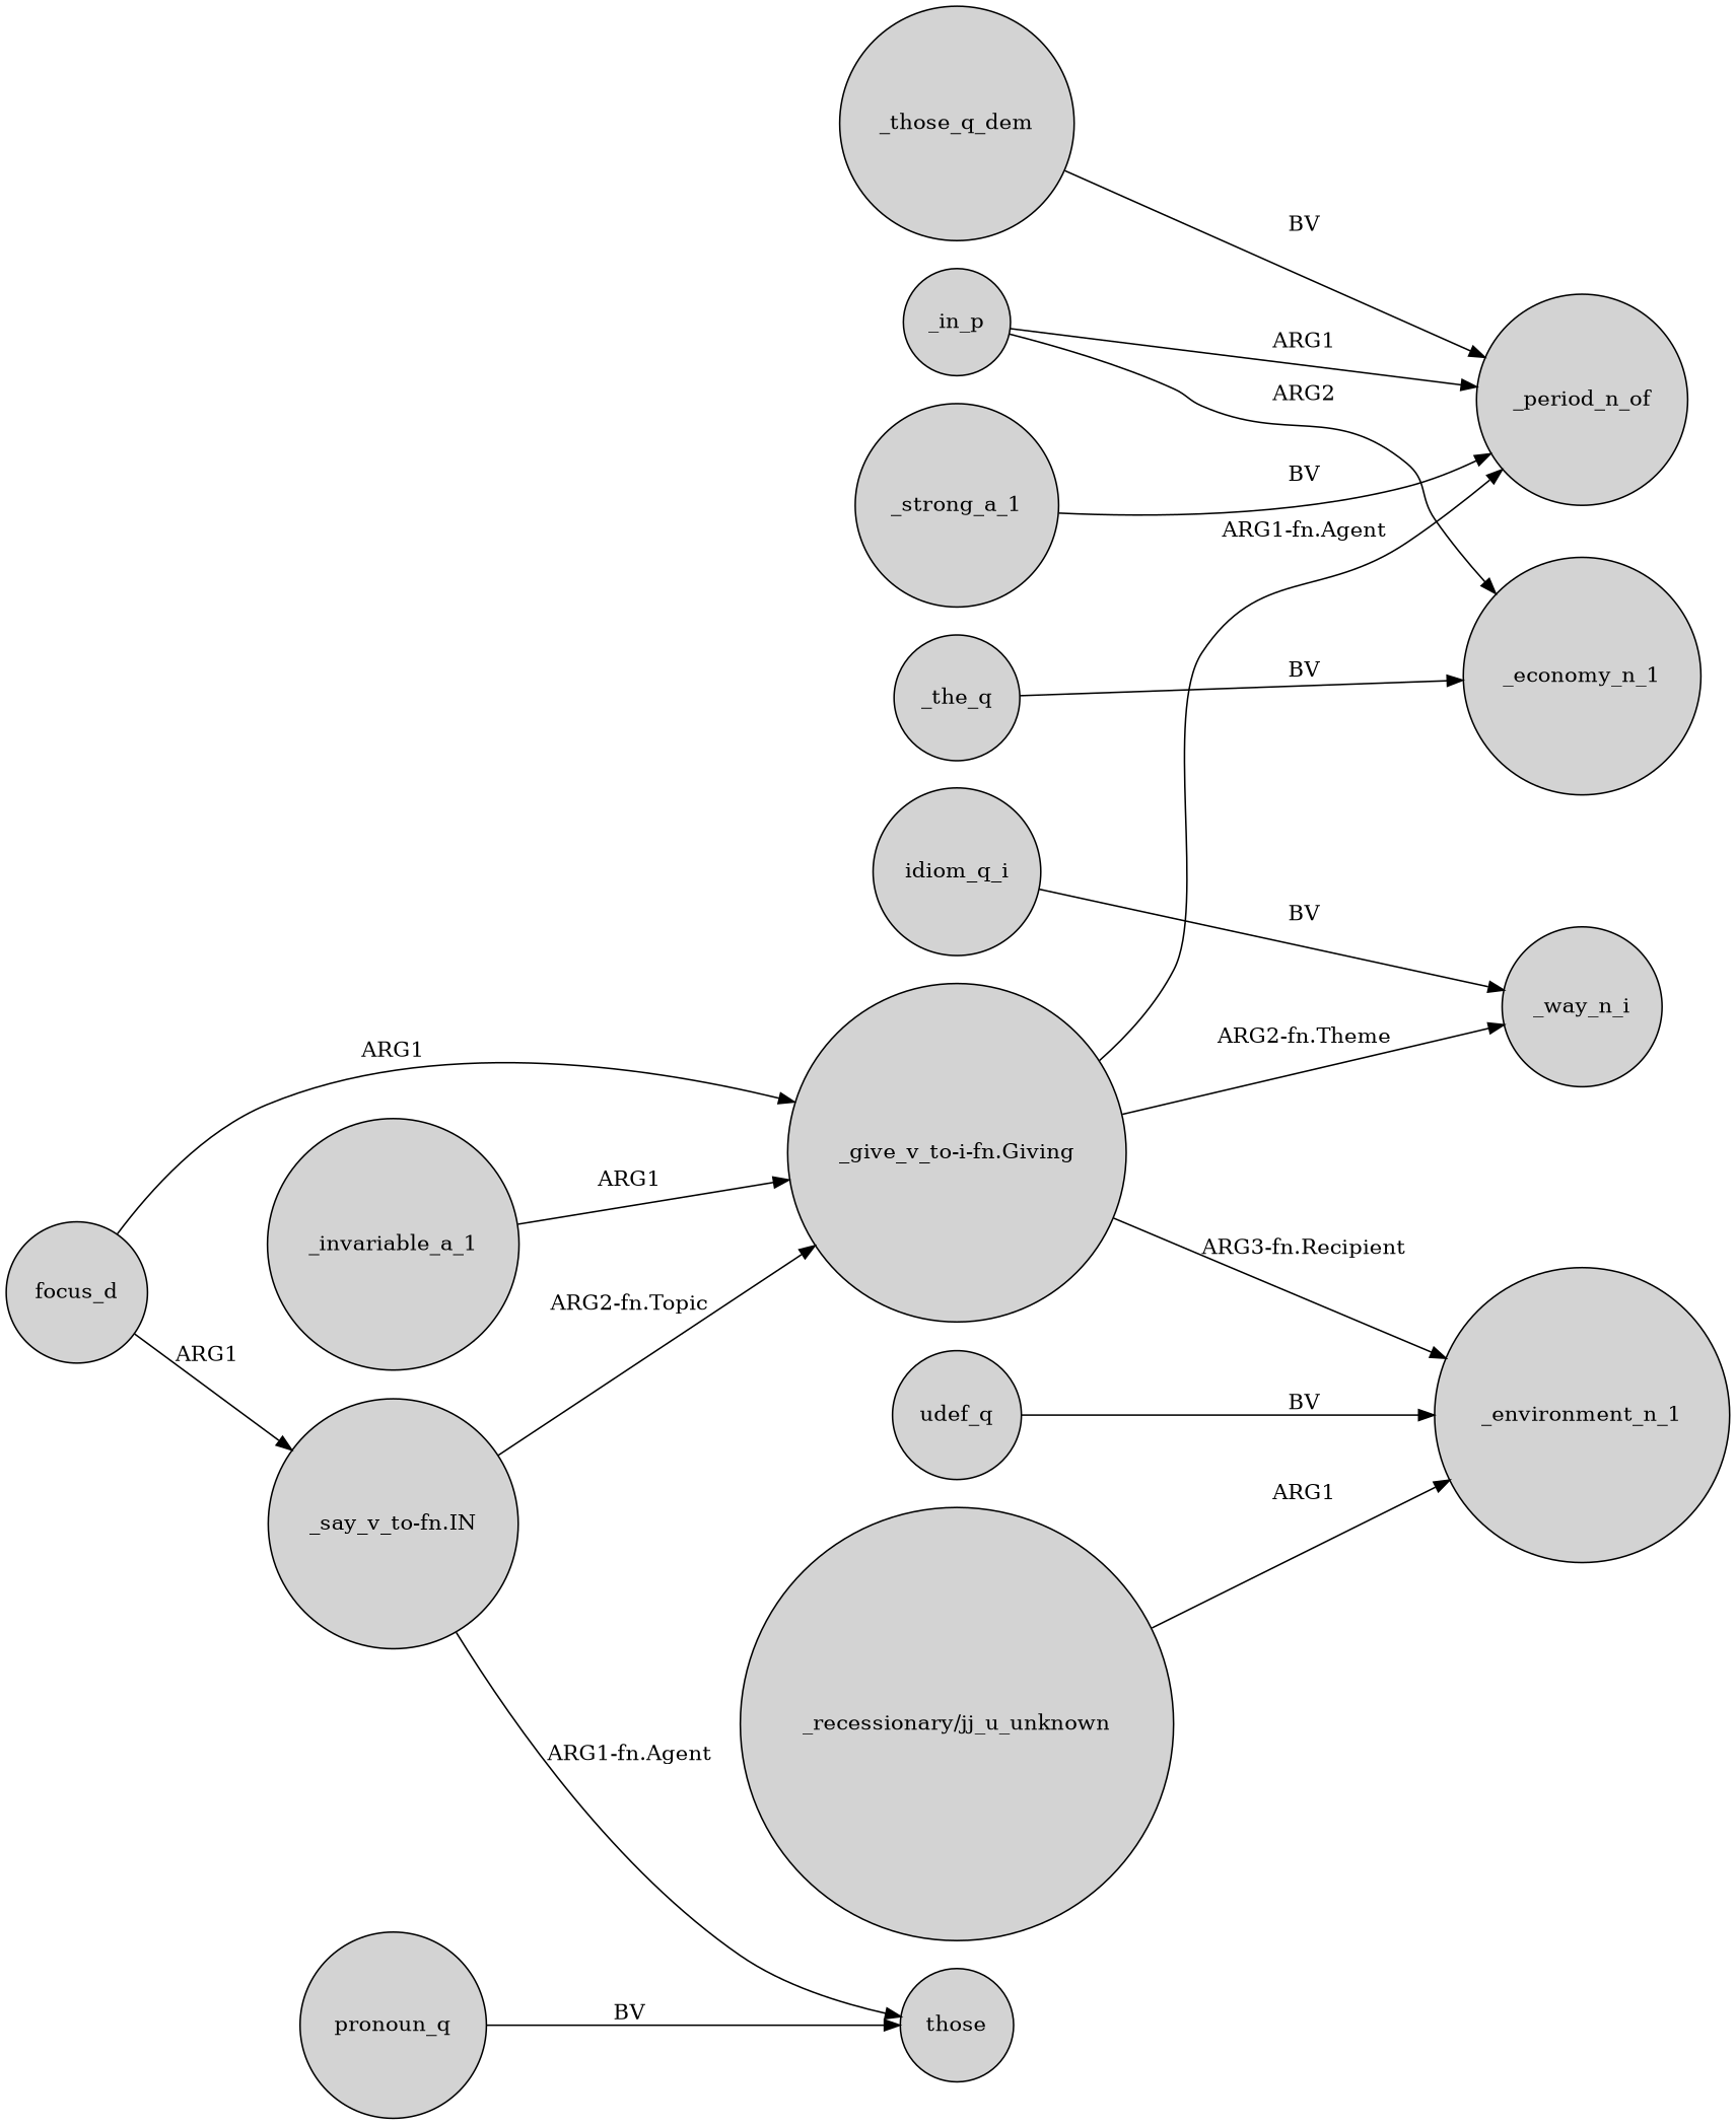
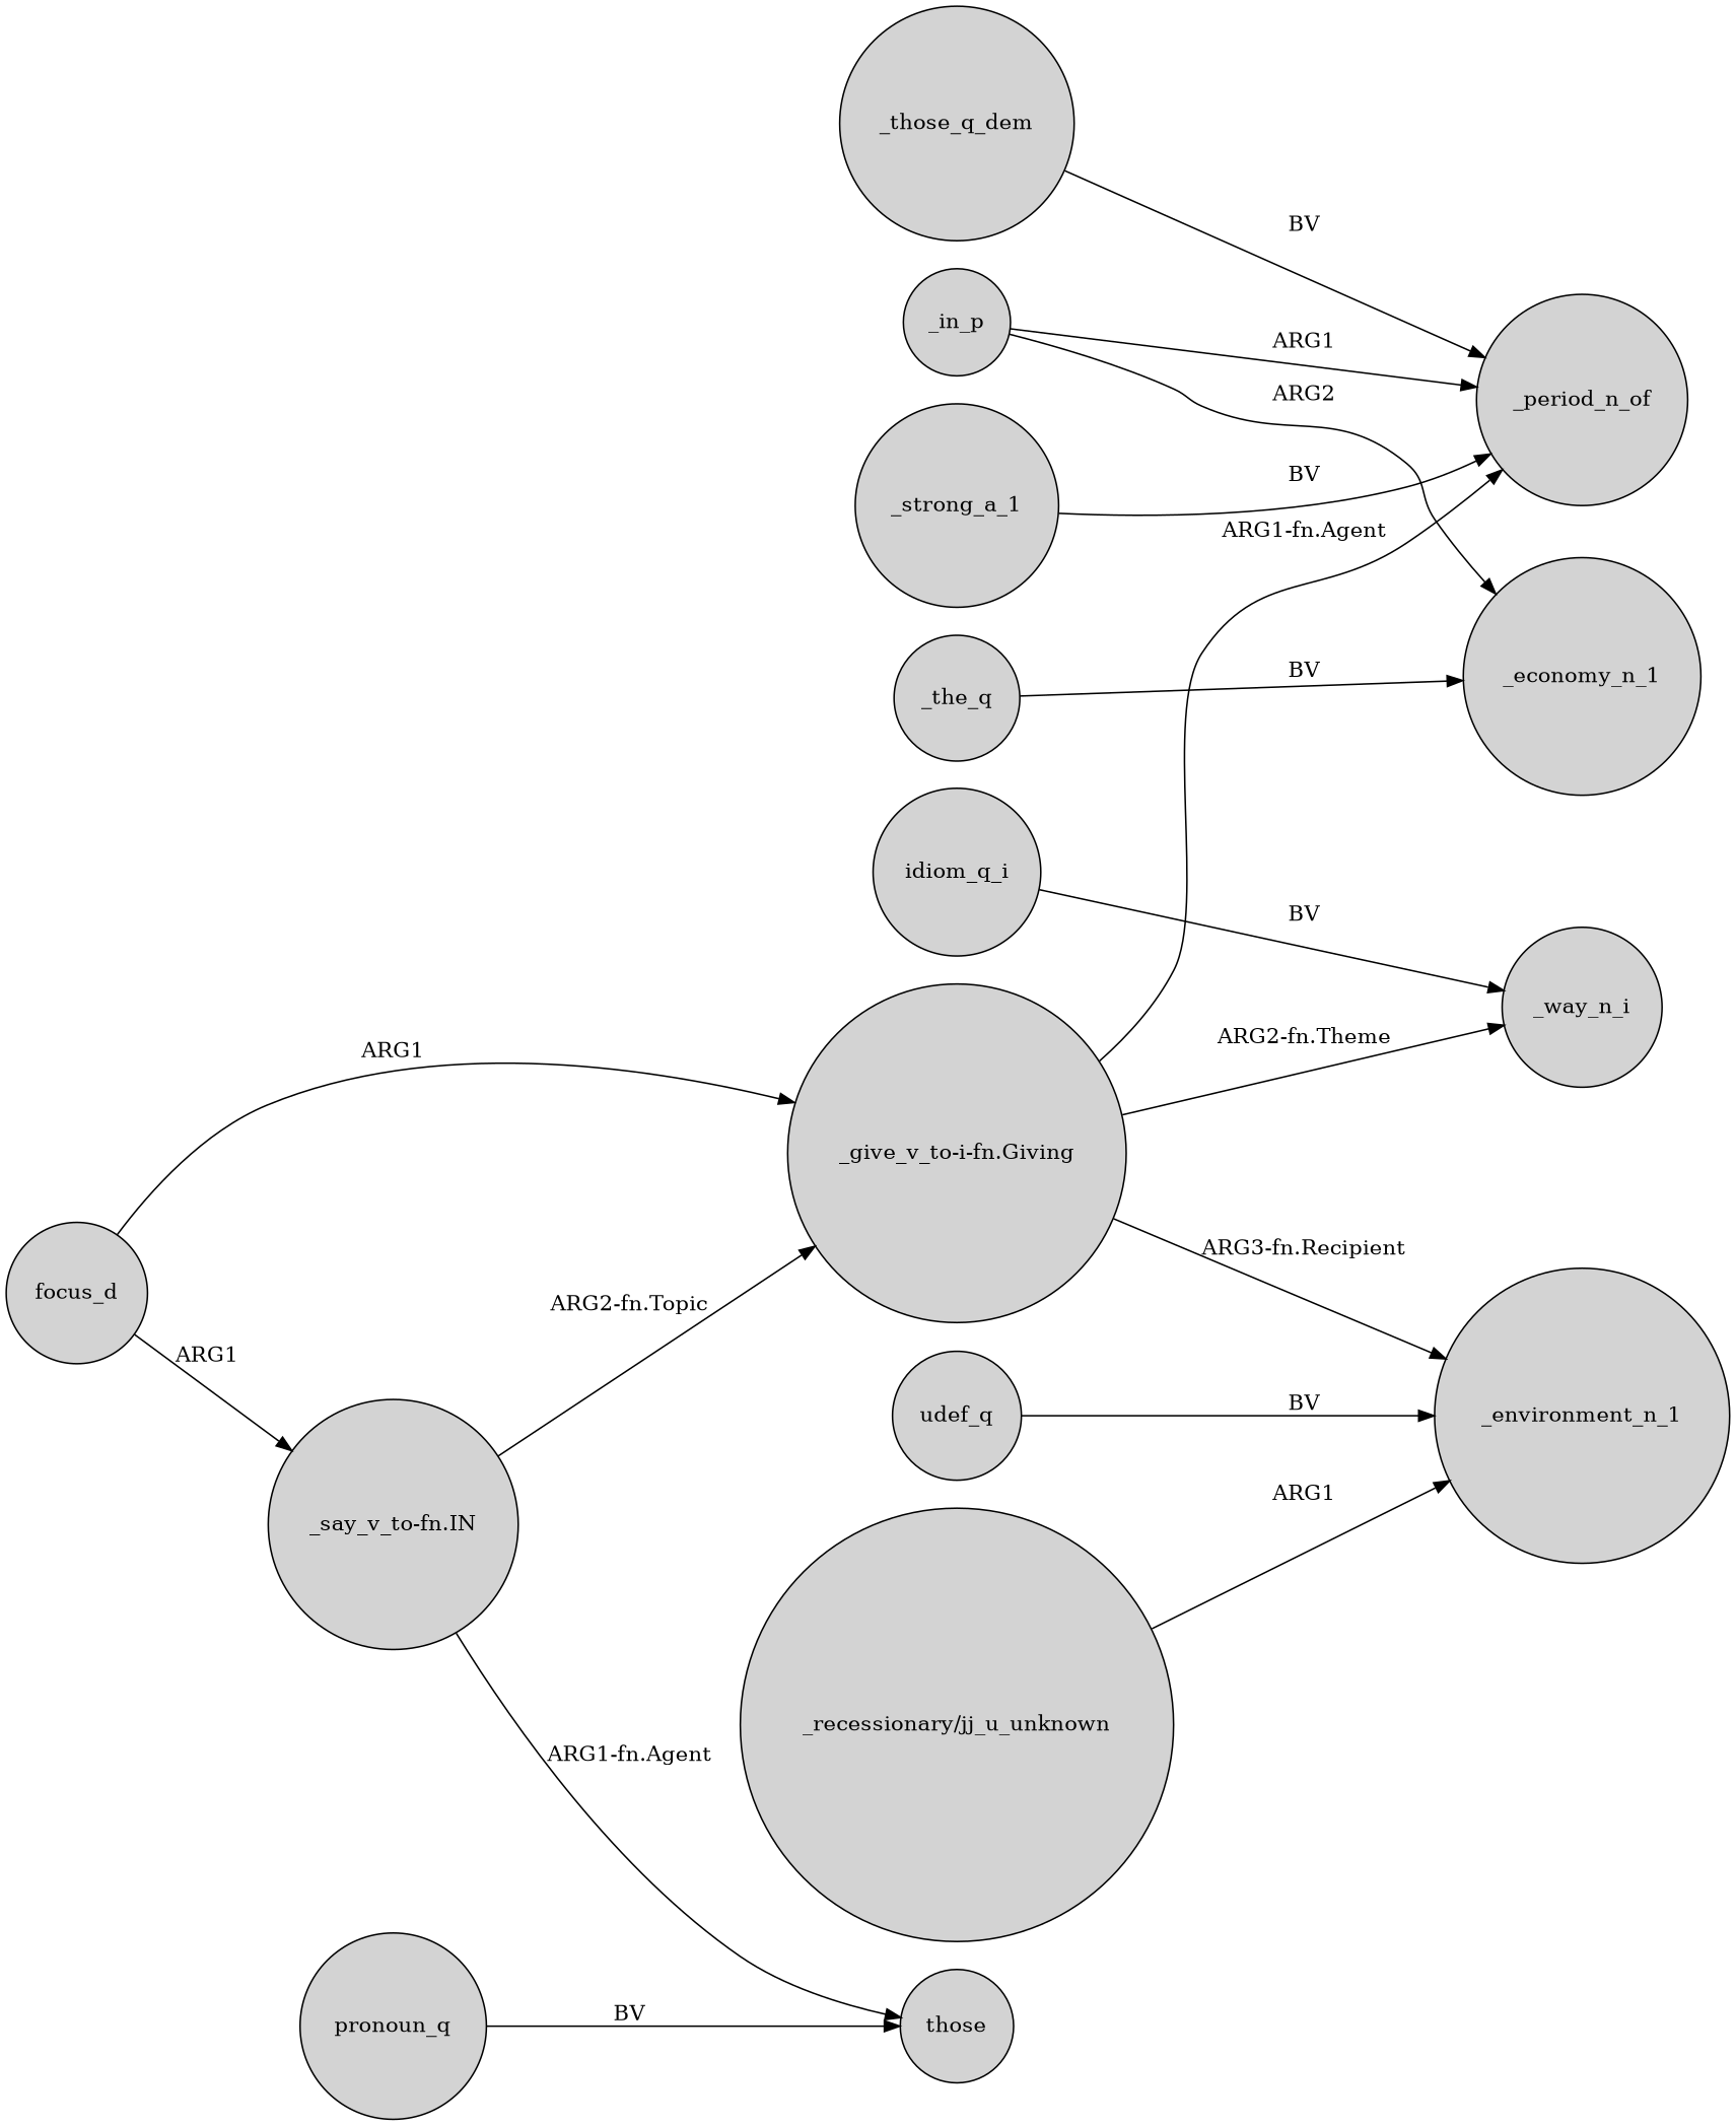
  digraph {
    rankdir=LR
    node [shape=circle style=filled]
    _strong_a_1
    _period_n_of
    _in_p
    _economy_n_1
    _the_q
    idiom_q_i
    _way_n_i
    "_give_v_to-i-fn.Giving"
    _environment_n_1
    _those_q_dem
-   _invariable_a_1
    focus_d
    "_say_v_to-fn.IN"
    n14 [label=those]
    udef_q
    "_recessionary/jj_u_unknown"
    pronoun_q
    _strong_a_1 -> _period_n_of [label=BV]
    _in_p -> _period_n_of [label=ARG1]
    _in_p -> _economy_n_1 [label=ARG2]
    _the_q -> _economy_n_1 [label=BV]
    idiom_q_i -> _way_n_i [label=BV]
    "_give_v_to-i-fn.Giving" -> _period_n_of [label="ARG1-fn.Agent"]
    "_give_v_to-i-fn.Giving" -> _way_n_i [label="ARG2-fn.Theme"]
    "_give_v_to-i-fn.Giving" -> _environment_n_1 [label="ARG3-fn.Recipient"]
    _those_q_dem -> _period_n_of [label=BV]
-   _invariable_a_1 -> "_give_v_to-i-fn.Giving" [label=ARG1]
    focus_d -> "_give_v_to-i-fn.Giving" [label=ARG1]
    focus_d -> "_say_v_to-fn.IN" [label=ARG1]
    "_say_v_to-fn.IN" -> "_give_v_to-i-fn.Giving" [label="ARG2-fn.Topic"]
    "_say_v_to-fn.IN" -> n14 [label="ARG1-fn.Agent"]
    udef_q -> _environment_n_1 [label=BV]
    "_recessionary/jj_u_unknown" -> _environment_n_1 [label=ARG1]
    pronoun_q -> n14 [label=BV]
  }
